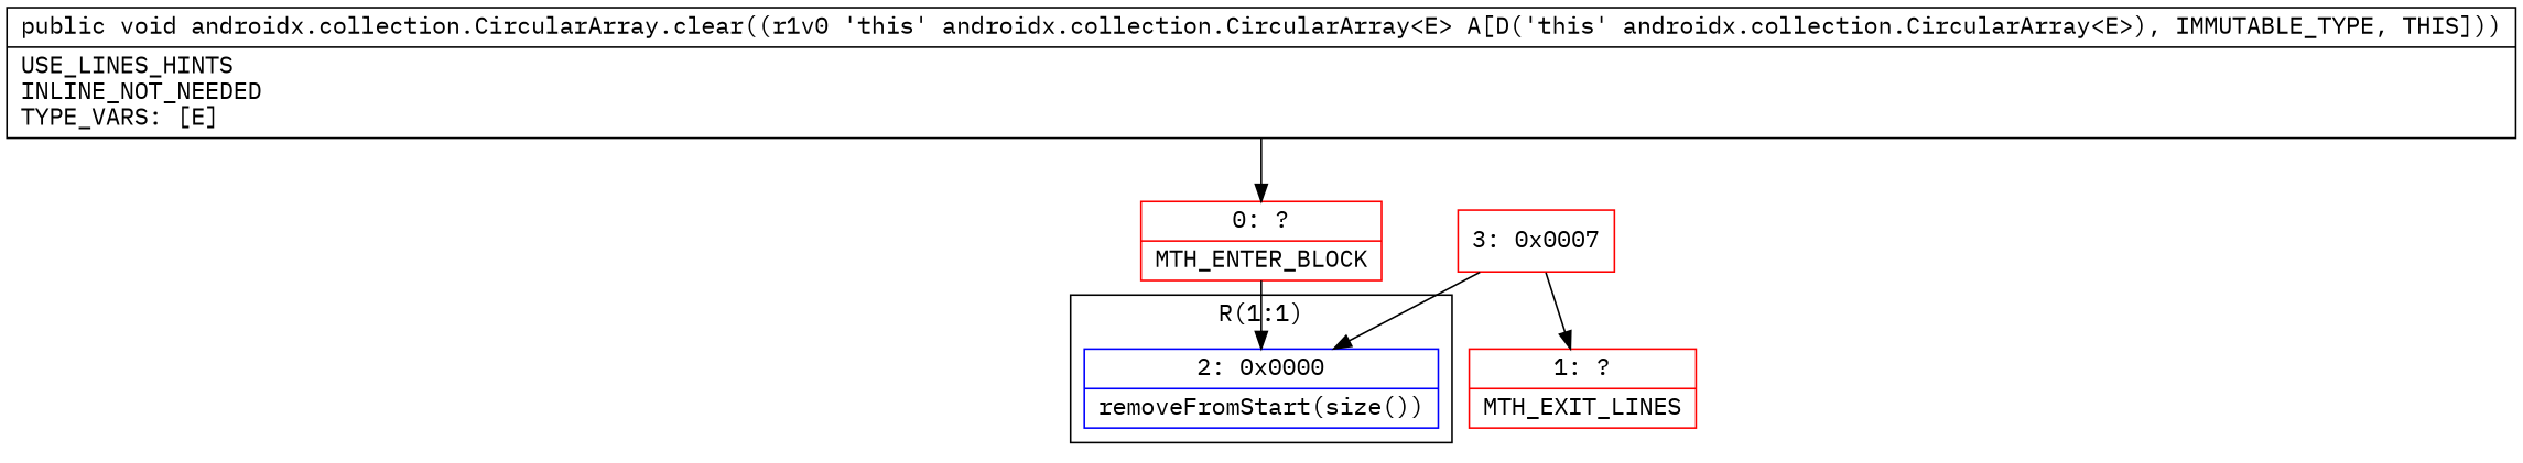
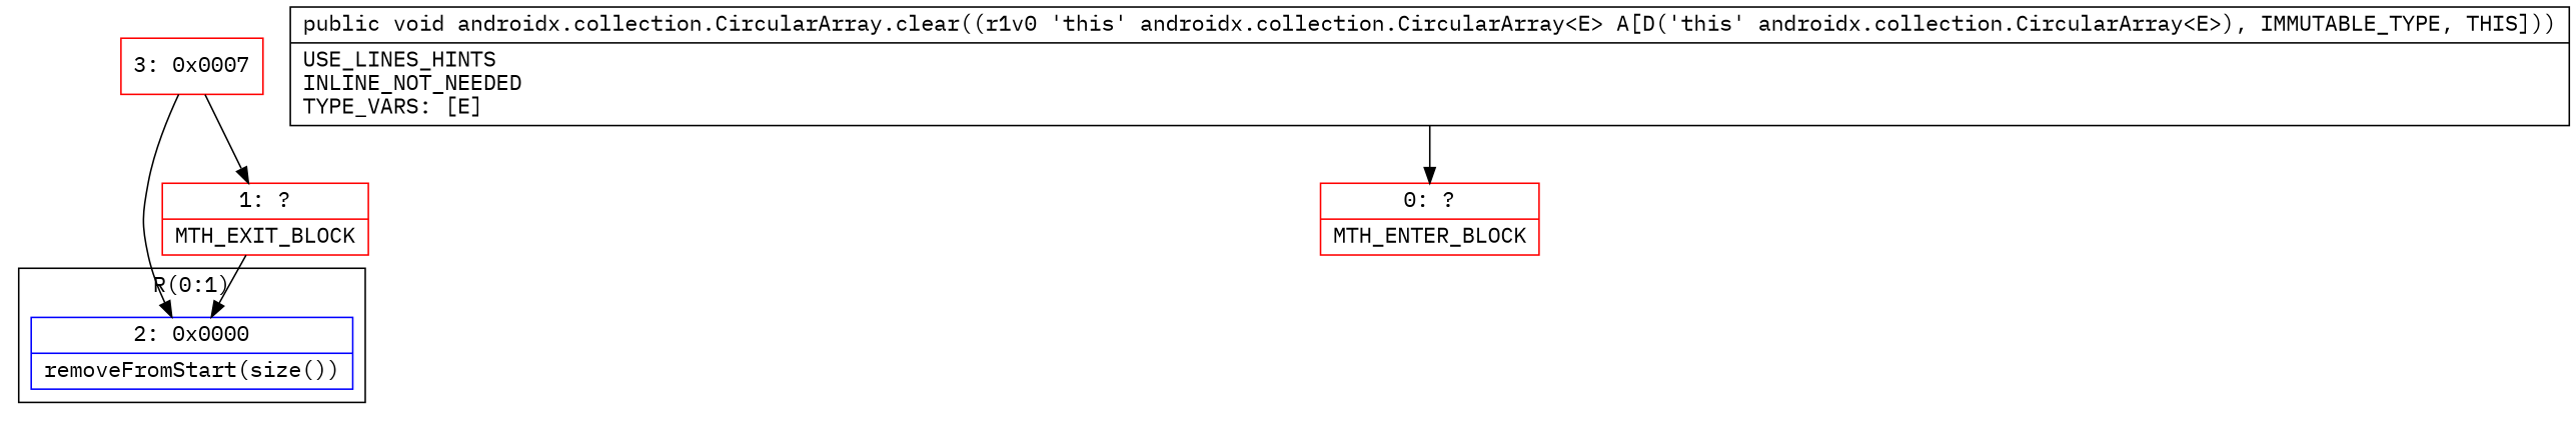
  digraph {
    fontname="IBM Plex Mono"
    node [color=red fontname="IBM Plex Mono" shape=record]
    edge [fontname="IBM Plex Mono"]
    n1 [color=blue label="{2\:\ 0x0000|removeFromStart(size())\l}"]
    n2 [label="{3\:\ 0x0007}"]
-   n3 [label="{1\:\ ?|MTH_EXIT_LINES\l}"]
+   n3 [label="{1\:\ ?|MTH_EXIT_BLOCK\l}"]
    n4 [label="{0\:\ ?|MTH_ENTER_BLOCK\l}"]
    n5 [label="{public void androidx.collection.CircularArray.clear((r1v0 'this' androidx.collection.CircularArray\<E\> A[D('this' androidx.collection.CircularArray\<E\>), IMMUTABLE_TYPE, THIS]))  | USE_LINES_HINTS\lINLINE_NOT_NEEDED\lTYPE_VARS: [E]\l}" color=""]
    subgraph cluster_1 {
-     label="R(1:1)"
+     label="R(0:1)"
      n1
    }
    n2 -> n1
    n2 -> n3
-   n4 -> n1
+   n3 -> n1
    n5 -> n4
  }
